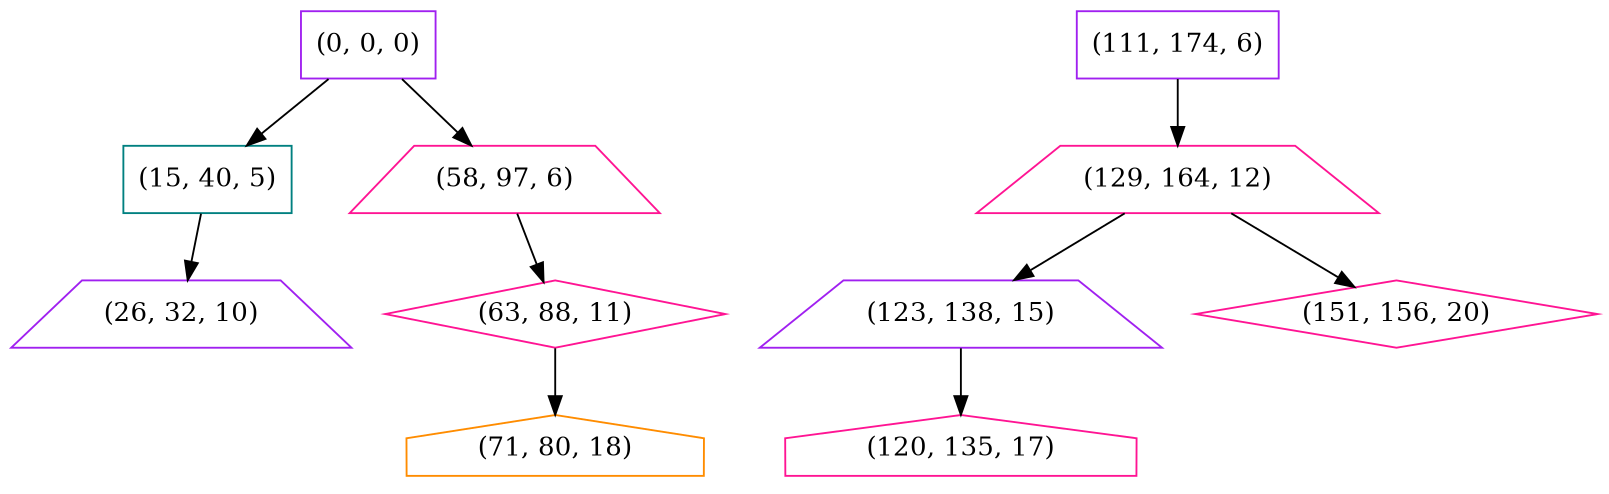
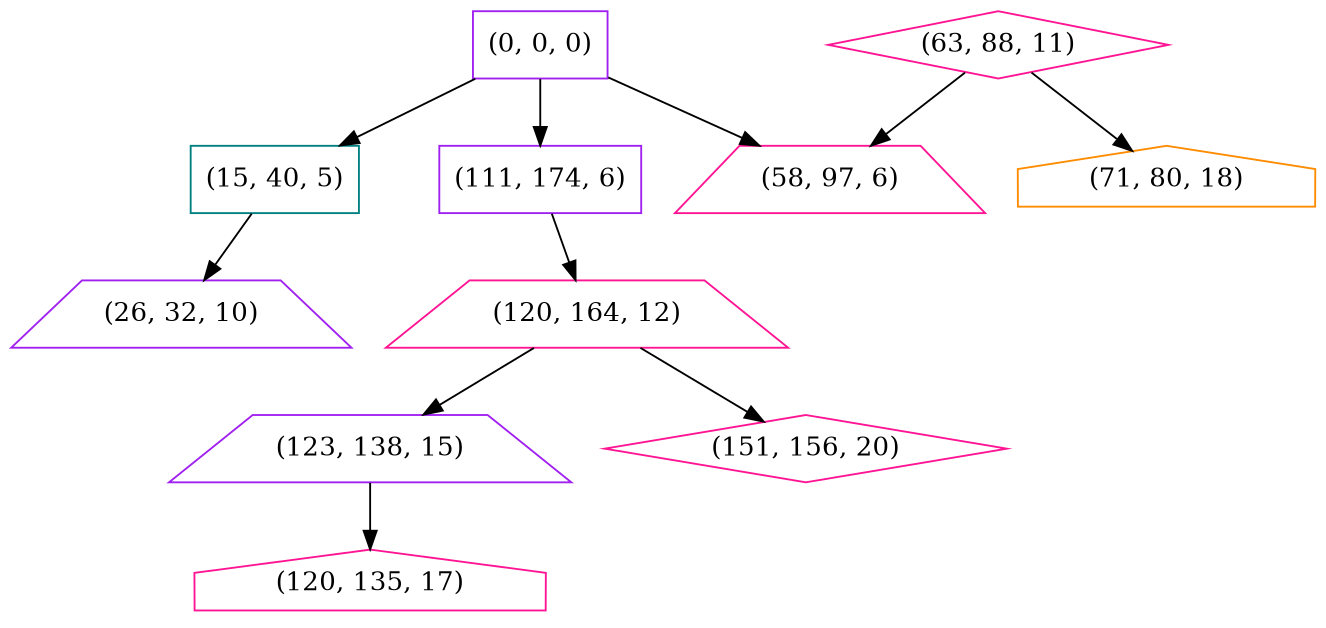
  digraph {
    node [color=deeppink shape=trapezium]
    "(0, 0, 0)" [color=purple shape=box]
    "(15, 40, 5)" [color=teal shape=box]
    "(58, 97, 6)"
    "(111, 174, 6)" [color=purple shape=box]
    "(26, 32, 10)" [color=purple]
    "(63, 88, 11)" [shape=diamond]
-   "(120, 164, 12)" [label="(129, 164, 12)"]
+   "(120, 164, 12)"
    "(71, 80, 18)" [color=darkorange shape=house]
    "(123, 138, 15)" [color=purple]
    "(151, 156, 20)" [shape=diamond]
    n11 [label="(120, 135, 17)" shape=house]
    "(0, 0, 0)" -> "(15, 40, 5)"
    "(0, 0, 0)" -> "(58, 97, 6)"
+   "(0, 0, 0)" -> "(111, 174, 6)"
    "(15, 40, 5)" -> "(26, 32, 10)"
-   "(58, 97, 6)" -> "(63, 88, 11)"
+   "(63, 88, 11)" -> "(58, 97, 6)"
    "(111, 174, 6)" -> "(120, 164, 12)"
    "(63, 88, 11)" -> "(71, 80, 18)"
    "(120, 164, 12)" -> "(123, 138, 15)"
    "(120, 164, 12)" -> "(151, 156, 20)"
    "(123, 138, 15)" -> n11
  }
